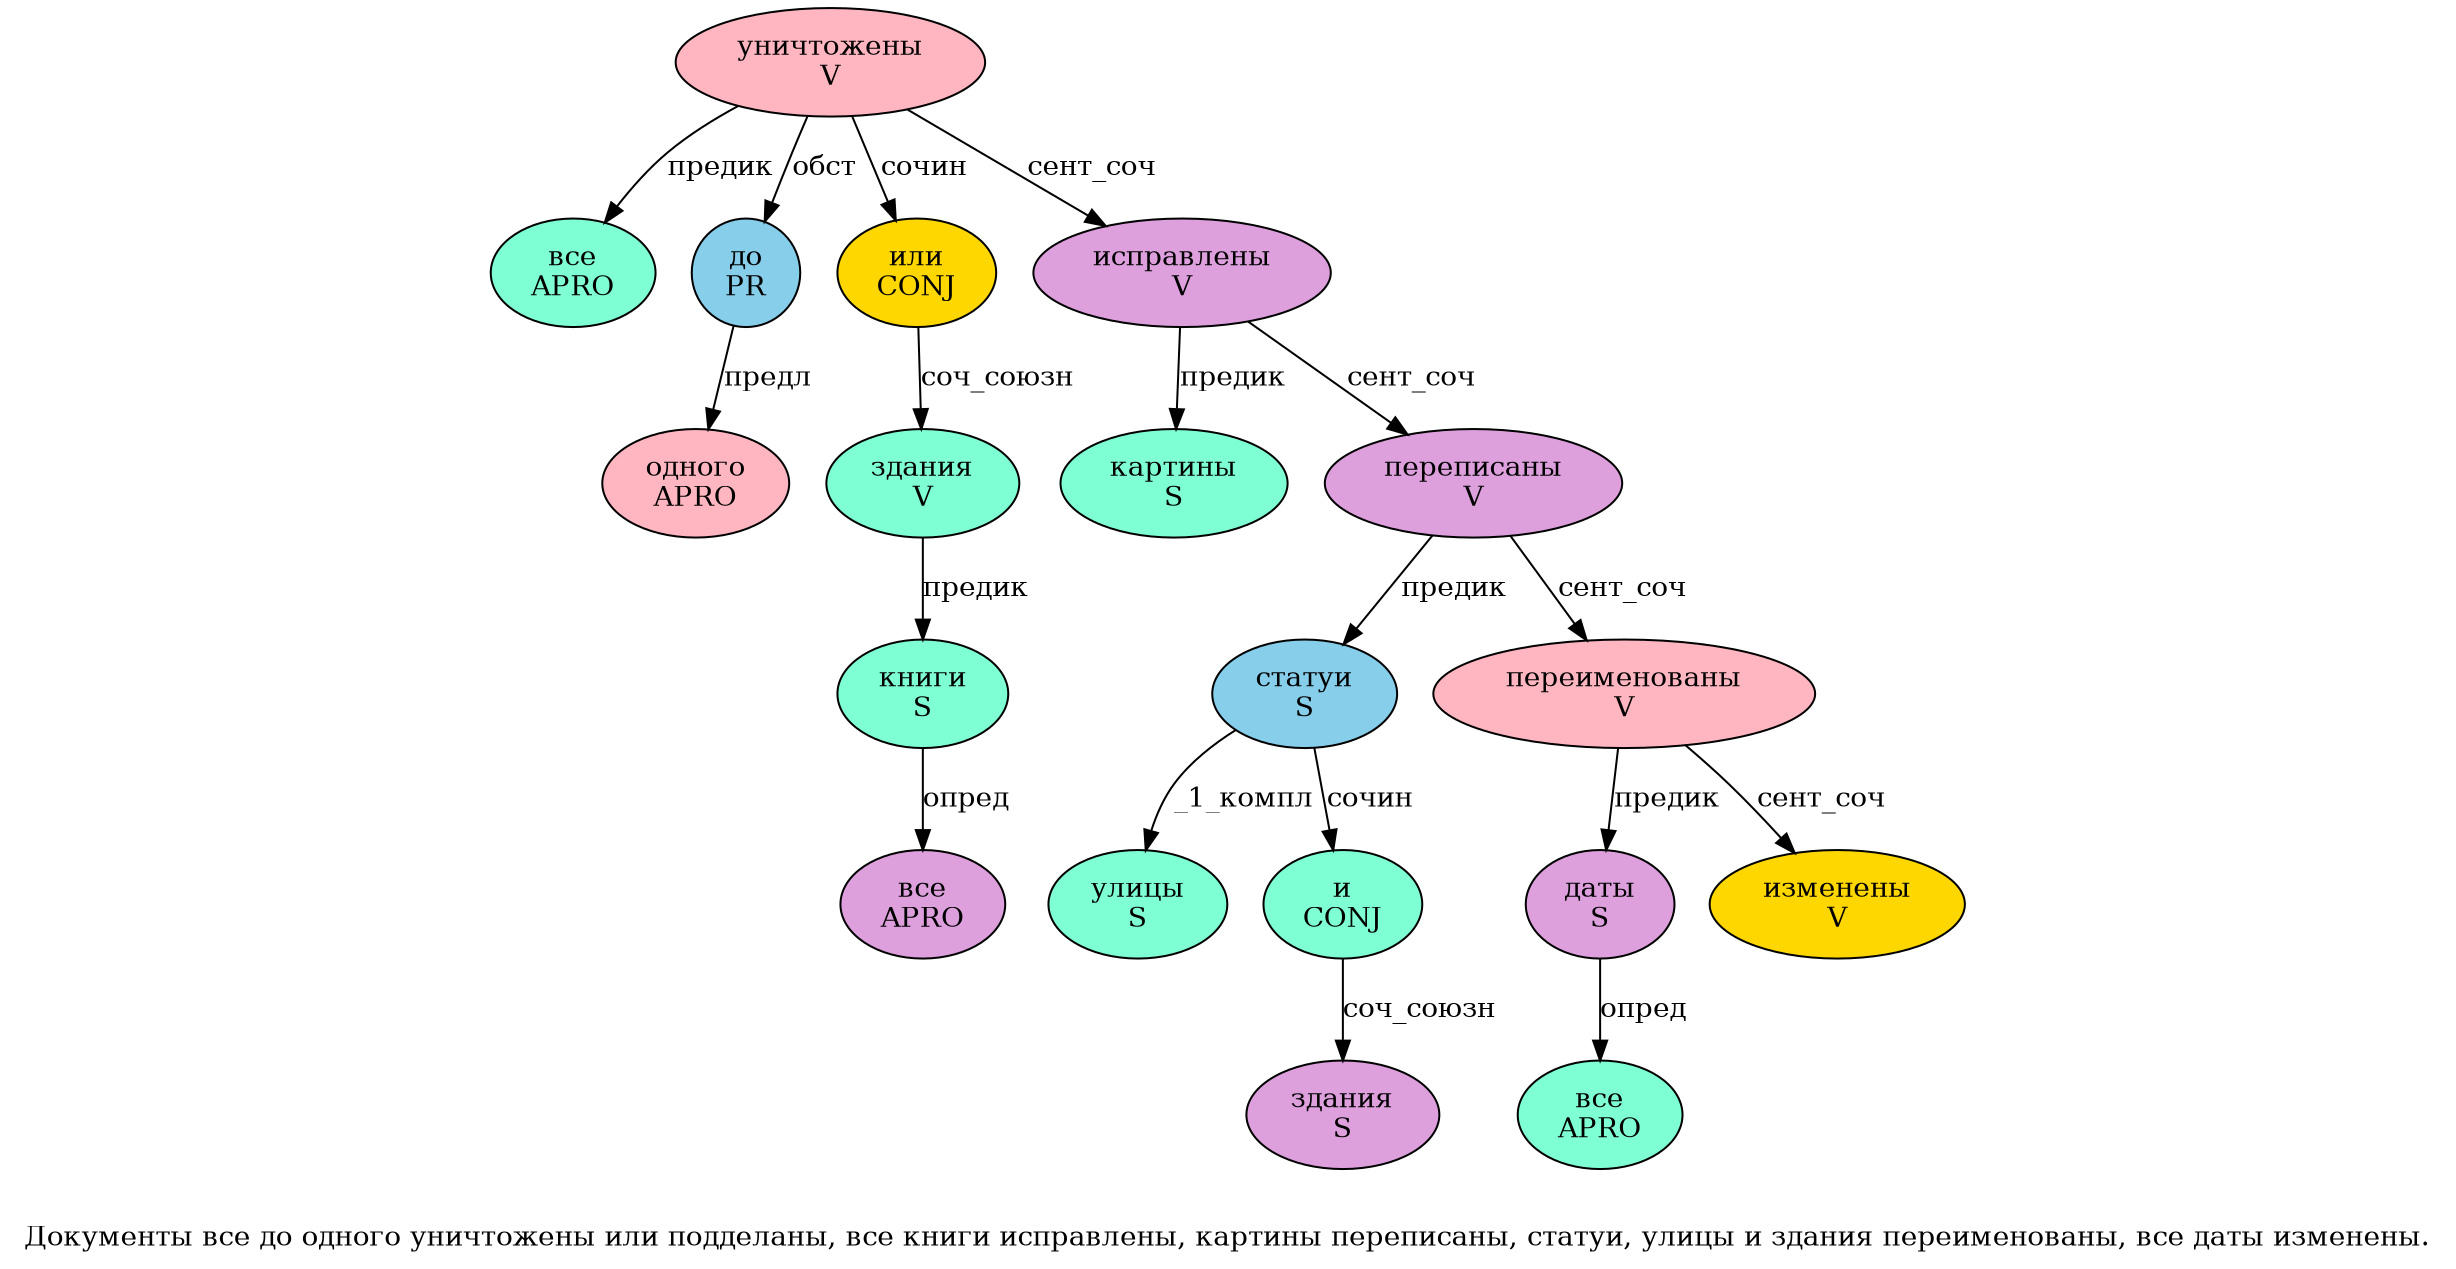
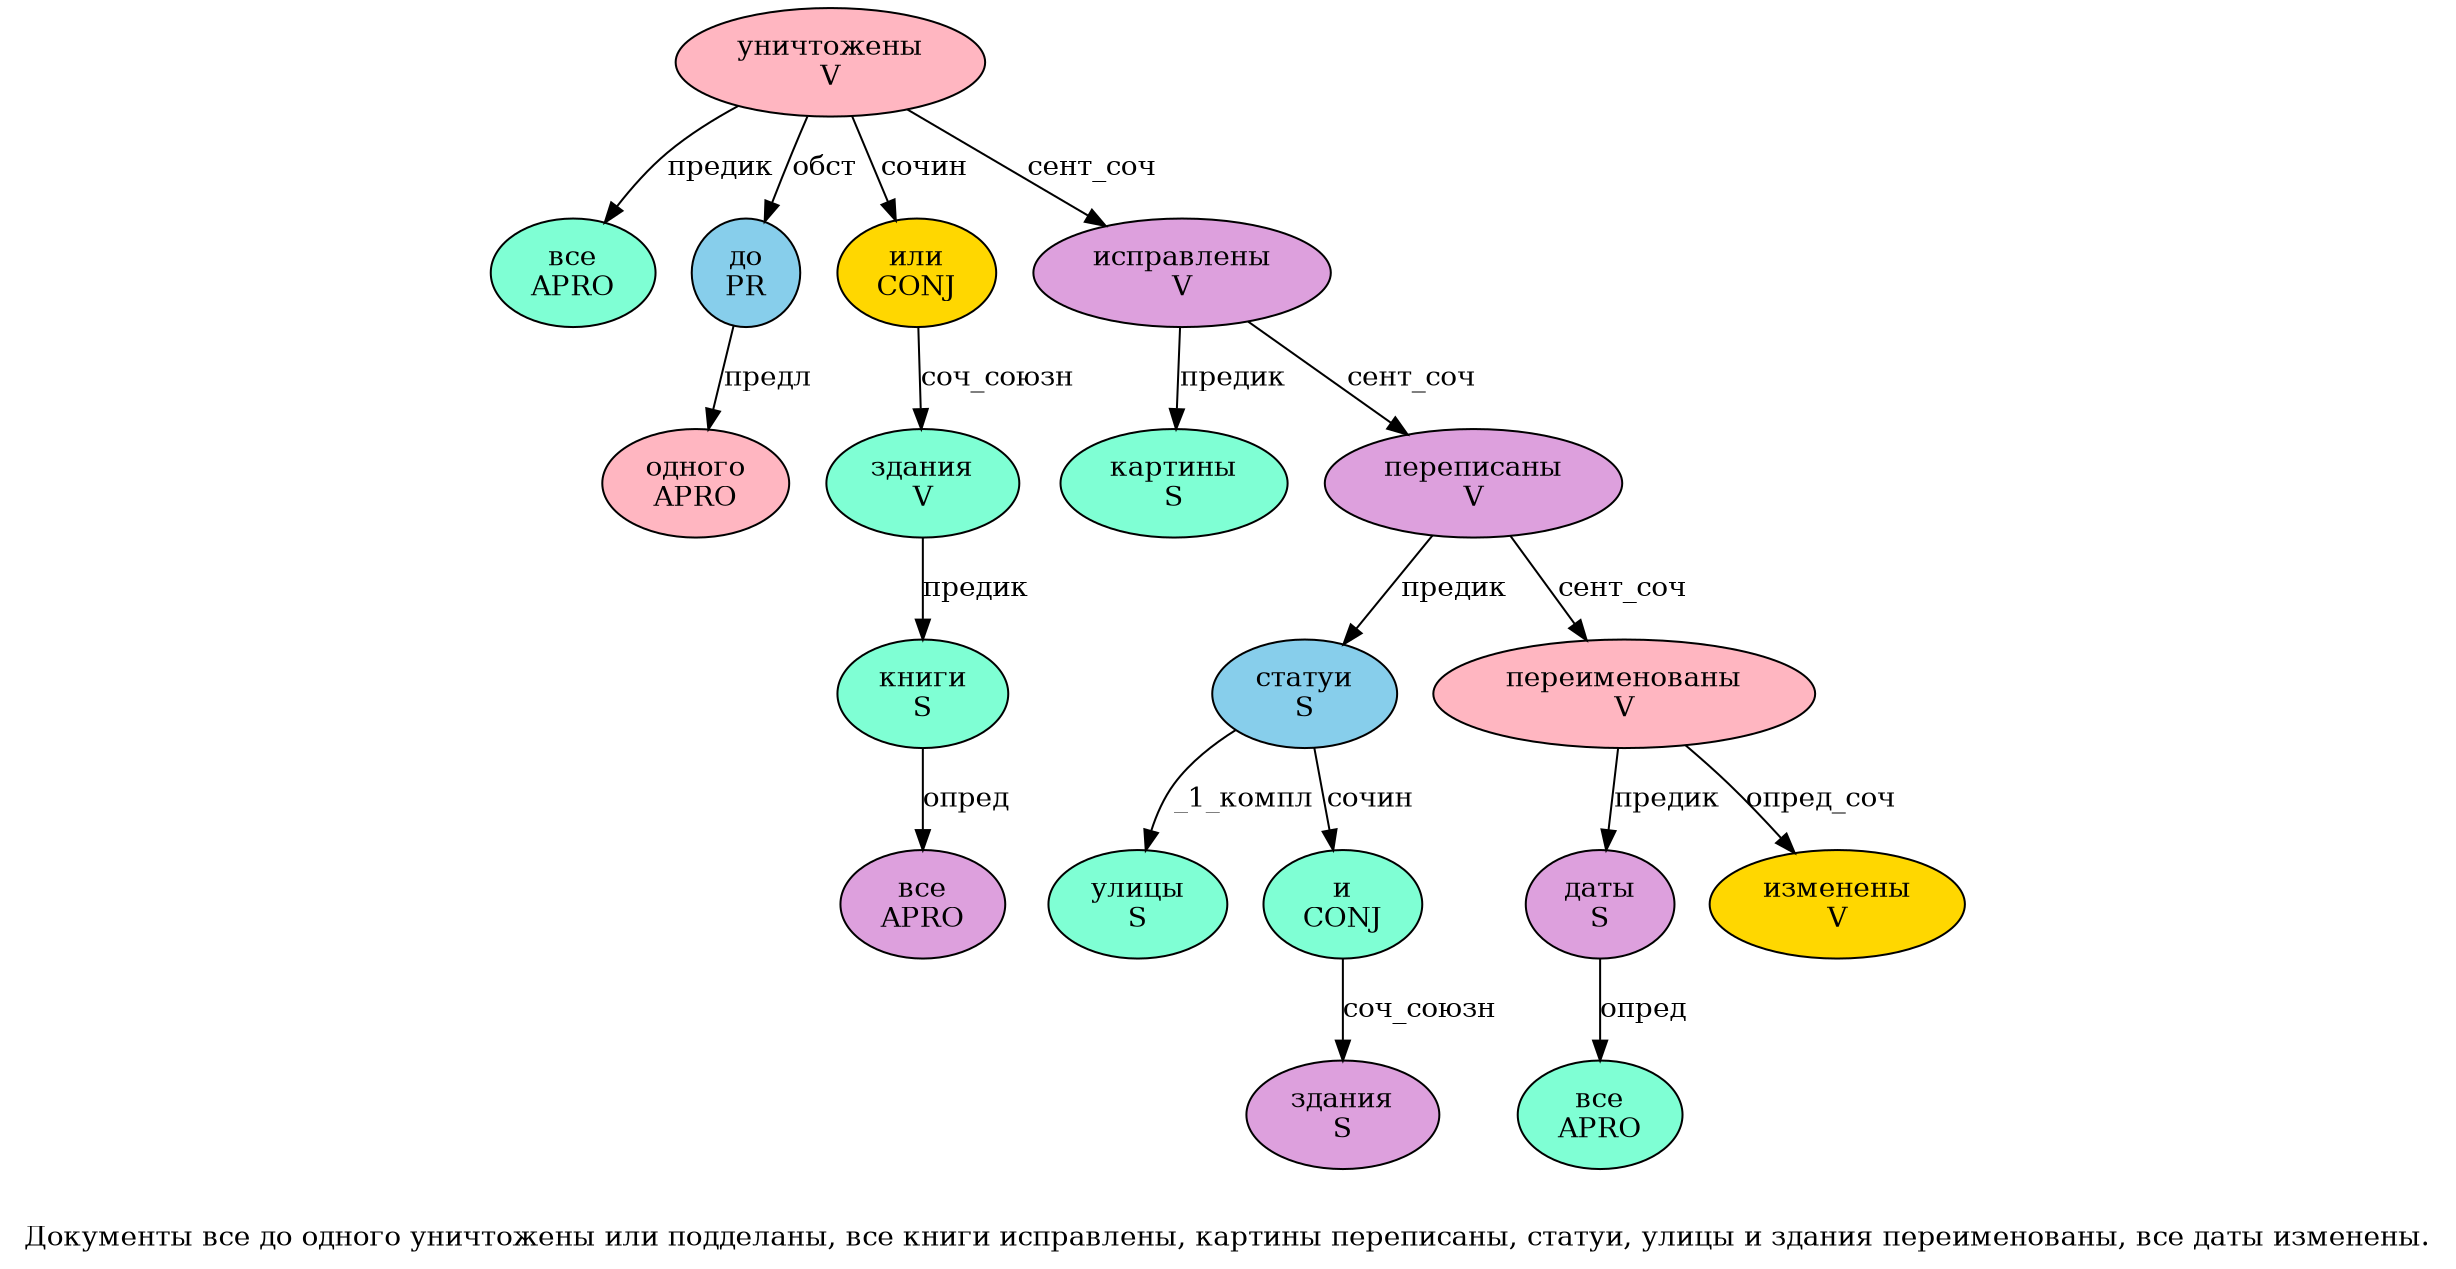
  digraph {
    label="Документы все до одного уничтожены или подделаны, все книги исправлены, картины переписаны, статуи, улицы и здания переименованы, все даты изменены."
    node [fillcolor=aquamarine penwidth=1 shape=ellipse style=filled]
    n1 [label="все\nAPRO"]
    n2 [fillcolor=skyblue label="до\nPR"]
    n3 [fillcolor=lightpink label="одного\nAPRO"]
    n4 [fillcolor=lightpink label="уничтожены\nV"]
    n5 [fillcolor=gold label="или\nCONJ"]
    n6 [fillcolor=plum label="исправлены\nV"]
    n7 [label="здания\nV"]
    n8 [label="картины\nS"]
    n9 [fillcolor=plum label="переписаны\nV"]
    n10 [label="книги\nS"]
    n11 [fillcolor=plum label="все\nAPRO"]
    n12 [fillcolor=skyblue label="статуи\nS"]
    n13 [fillcolor=lightpink label="переименованы\nV"]
    n14 [label="улицы\nS"]
    n15 [label="и\nCONJ"]
    n16 [fillcolor=plum label="даты\nS"]
    n17 [fillcolor=gold label="изменены\nV"]
    n18 [fillcolor=plum label="здания\nS"]
    n19 [label="все\nAPRO"]
    n2 -> n3 [label="предл"]
    n4 -> n1 [label="предик"]
    n4 -> n2 [label="обст"]
    n4 -> n5 [label="сочин"]
    n4 -> n6 [label="сент_соч"]
    n5 -> n7 [label="соч_союзн"]
    n6 -> n8 [label="предик"]
    n6 -> n9 [label="сент_соч"]
    n7 -> n10 [label="предик"]
    n9 -> n12 [label="предик"]
    n9 -> n13 [label="сент_соч"]
    n10 -> n11 [label="опред"]
    n12 -> n14 [label="_1_компл"]
    n12 -> n15 [label="сочин"]
    n13 -> n16 [label="предик"]
-   n13 -> n17 [label="сент_соч"]
+   n13 -> n17 [label="опред_соч"]
    n15 -> n18 [label="соч_союзн"]
    n16 -> n19 [label="опред"]
  }
